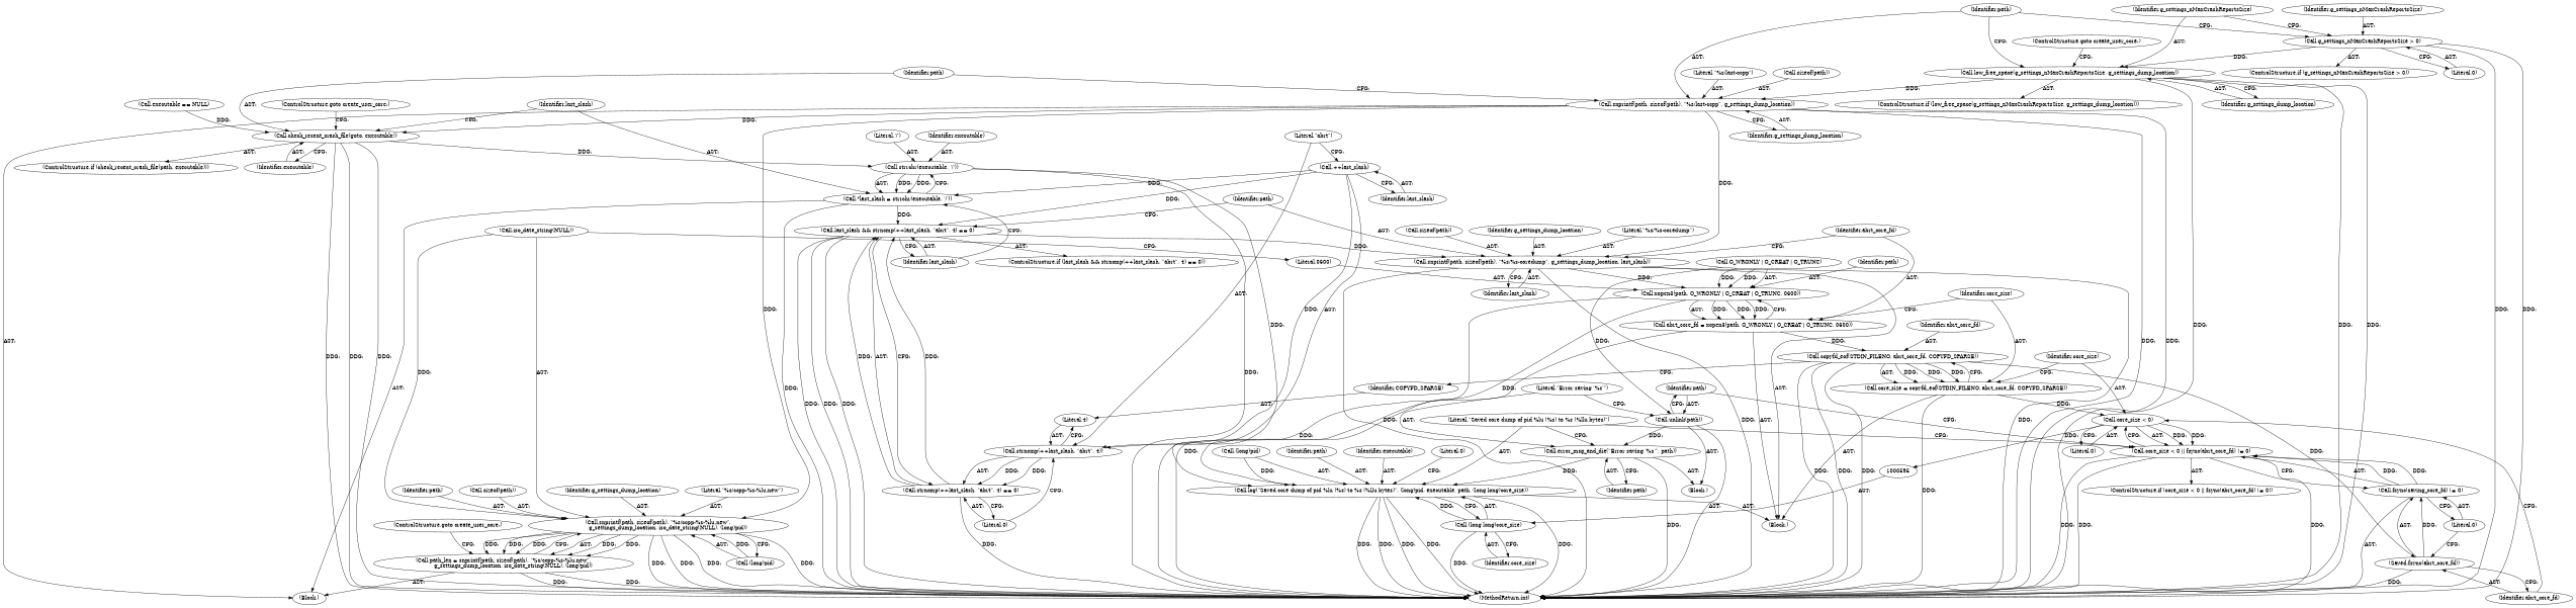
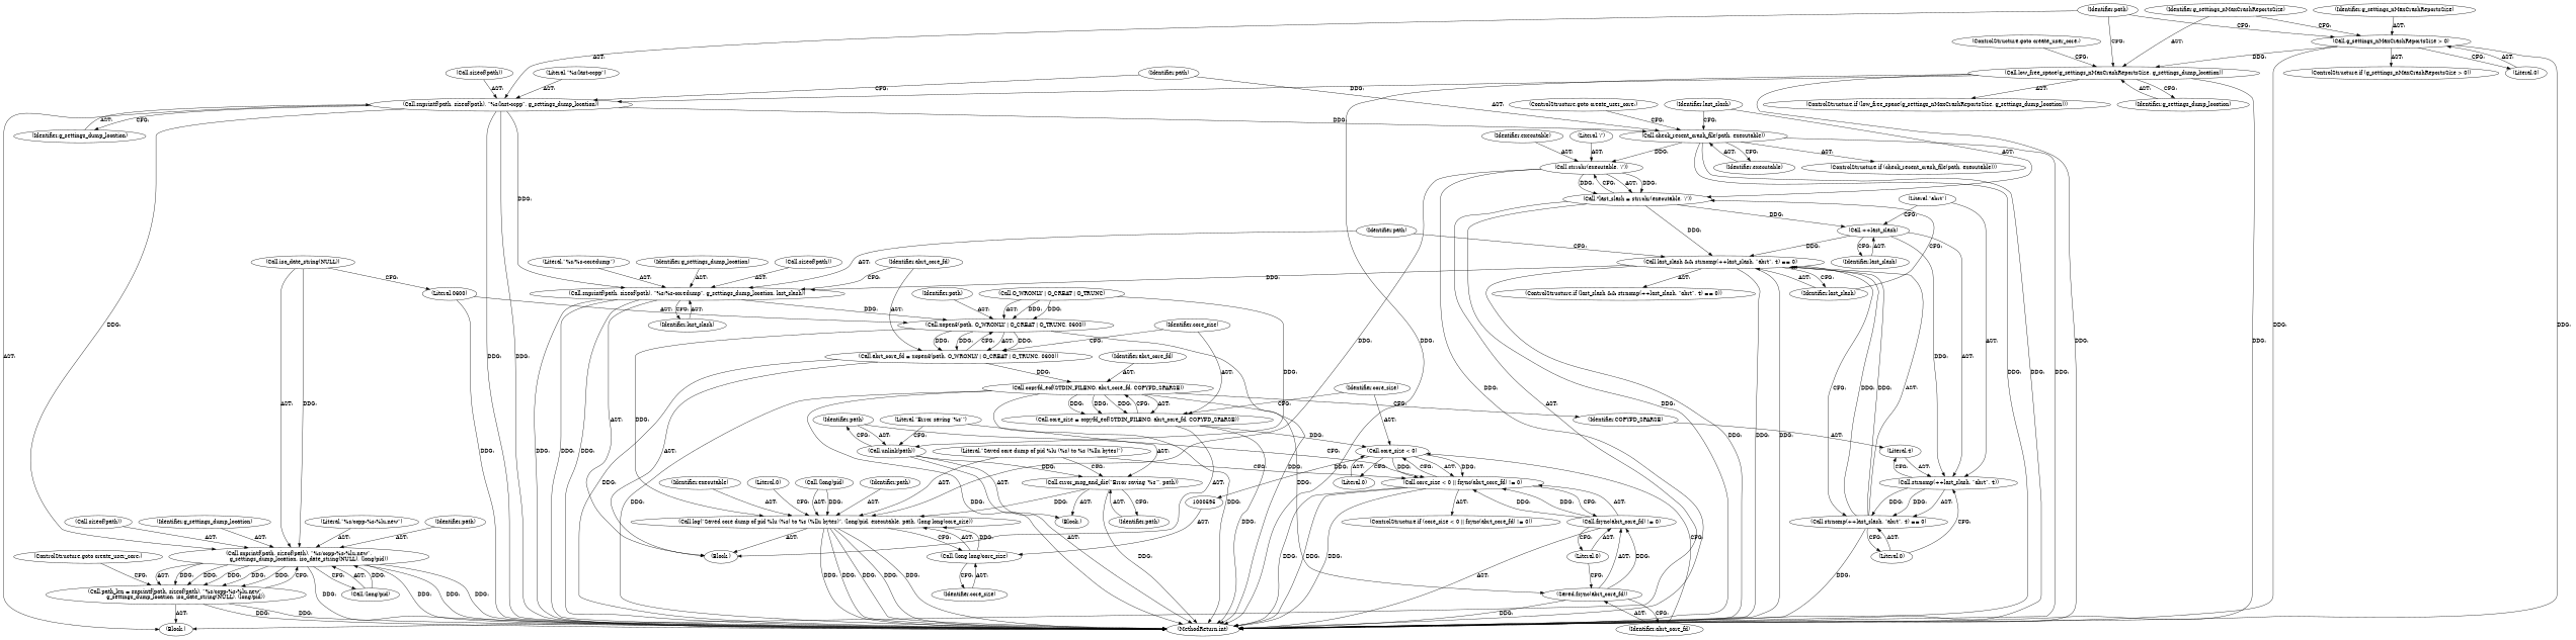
  digraph {
    n1 [label="(Call,low_free_space(g_settings_nMaxCrashReportsSize, g_settings_dump_location))"]
    n2 [label="(Call,snprintf(path, sizeof(path), \"%s/last-ccpp\", g_settings_dump_location))"]
    n3 [label="(ControlStructure,if (low_free_space(g_settings_nMaxCrashReportsSize, g_settings_dump_location)))"]
    n4 [label="(Identifier,g_settings_dump_location)"]
    n5 [label="(MethodReturn,int)"]
-   n6 [label="(Call,check_recent_crash_file(goto, executable))"]
+   n6 [label="(Call,check_recent_crash_file(path, executable))"]
    n7 [label="(Call,snprintf(path, sizeof(path), \"%s/%s-coredump\", g_settings_dump_location, last_slash))"]
    n8 [label="(Call,snprintf(path, sizeof(path), \"%s/ccpp-%s-%lu.new\",\n            g_settings_dump_location, iso_date_string(NULL), (long)pid))"]
    n9 [label="(Identifier,g_settings_dump_location)"]
    n10 [label="(Block,)"]
    n11 [label="(Call,g_settings_nMaxCrashReportsSize > 0)"]
    n12 [label="(ControlStructure,if (g_settings_nMaxCrashReportsSize > 0))"]
    n13 [label="(Literal,0)"]
    n14 [label="(Call,strrchr(executable, '/'))"]
    n15 [label="(ControlStructure,if (check_recent_crash_file(path, executable)))"]
    n16 [label="(Identifier,executable)"]
    n17 [label="(Call,xopen3(path, O_WRONLY | O_CREAT | O_TRUNC, 0600))"]
    n18 [label="(Block,)"]
    n19 [label="(Identifier,last_slash)"]
    n20 [label="(Call,path_len = snprintf(path, sizeof(path), \"%s/ccpp-%s-%lu.new\",\n            g_settings_dump_location, iso_date_string(NULL), (long)pid))"]
    n21 [label="(Call,(long)pid)"]
    n22 [label="(Call,*last_slash = strrchr(executable, '/'))"]
    n23 [label="(Call,log(\"Saved core dump of pid %lu (%s) to %s (%llu bytes)\", (long)pid, executable, path, (long long)core_size))"]
    n24 [label="(Call,last_slash && strncmp(++last_slash, \"abrt\", 4) == 0)"]
    n25 [label="(Call,++last_slash)"]
    n26 [label="(Call,(long long)core_size)"]
    n27 [label="(Literal,'/')"]
    n28 [label="(Call,strncmp(++last_slash, \"abrt\", 4) == 0)"]
    n29 [label="(Identifier,last_slash)"]
    n30 [label="(ControlStructure,if (last_slash && strncmp(++last_slash, \"abrt\", 4) == 0))"]
    n31 [label="(Call,strncmp(++last_slash, \"abrt\", 4))"]
    n32 [label="(Identifier,last_slash)"]
    n33 [label="(Literal,0)"]
    n34 [label="(Call,abrt_core_fd = xopen3(path, O_WRONLY | O_CREAT | O_TRUNC, 0600))"]
    n35 [label="(Call,copyfd_eof(STDIN_FILENO, abrt_core_fd, COPYFD_SPARSE))"]
    n36 [label="(Call,unlink(path))"]
    n37 [label="(Call,error_msg_and_die(\"Error saving '%s'\", path))"]
    n38 [label="(Identifier,path)"]
    n39 [label="(Block,)"]
    n40 [label="(Literal,0600)"]
    n41 [label="(Call,core_size = copyfd_eof(STDIN_FILENO, abrt_core_fd, COPYFD_SPARSE))"]
    n42 [label="(Saved,fsync(abrt_core_fd))"]
    n43 [label="(Identifier,COPYFD_SPARSE)"]
    n44 [label="(Call,core_size < 0)"]
-   n45 [label="(Call,fsync(saving_core_fd) != 0)"]
+   n45 [label="(Call,fsync(abrt_core_fd) != 0)"]
    n46 [label="(Identifier,abrt_core_fd)"]
    n47 [label="(Literal,4)"]
    n48 [label="(Call,core_size < 0 || fsync(abrt_core_fd) != 0)"]
    n49 [label="(Literal,0)"]
    1000595
    n51 [label="(ControlStructure,if (core_size < 0 || fsync(abrt_core_fd) != 0))"]
    n52 [label="(Identifier,core_size)"]
    n53 [label="(Literal,0)"]
    n54 [label="(Identifier,path)"]
    n55 [label="(Call,sizeof(path))"]
    n56 [label="(Identifier,last_slash)"]
    n57 [label="(Identifier,path)"]
    n58 [label="(Call,sizeof(path))"]
    n59 [label="(Literal,\"Error saving '%s'\")"]
    n60 [label="(ControlStructure,goto create_user_core;)"]
    n61 [label="(Identifier,executable)"]
    n62 [label="(Literal,\"%s/ccpp-%s-%lu.new\")"]
    n63 [label="(Call,O_WRONLY | O_CREAT | O_TRUNC)"]
    n64 [label="(Identifier,executable)"]
    n65 [label="(Identifier,path)"]
    n66 [label="(Identifier,path)"]
    n67 [label="(Identifier,abrt_core_fd)"]
    n68 [label="(Call,iso_date_string(NULL))"]
    n69 [label="(Identifier,path)"]
    n70 [label="(Literal,\"abrt\")"]
    n71 [label="(Identifier,g_settings_nMaxCrashReportsSize)"]
-   n72 [label="(Call,executable == NULL)"]
    n73 [label="(ControlStructure,goto create_user_core;)"]
    n74 [label="(Identifier,g_settings_nMaxCrashReportsSize)"]
    n75 [label="(Literal,\"Saved core dump of pid %lu (%s) to %s (%llu bytes)\")"]
    n76 [label="(Call,sizeof(path))"]
    n77 [label="(Identifier,g_settings_dump_location)"]
    n78 [label="(Literal,0)"]
    n79 [label="(Identifier,abrt_core_fd)"]
    n80 [label="(Literal,\"%s/last-ccpp\")"]
    n81 [label="(Identifier,g_settings_dump_location)"]
    n82 [label="(Literal,\"%s/%s-coredump\")"]
    n83 [label="(Identifier,core_size)"]
    n84 [label="(Call,(long)pid)"]
    n85 [label="(Identifier,path)"]
    n86 [label="(ControlStructure,goto create_user_core;)"]
    n87 [label="(Identifier,path)"]
    n88 [label="(Identifier,core_size)"]
    n1 -> n2 [label="DDG: "]
    n1 -> n3 [label="AST: "]
    n1 -> n4 [label="CFG: "]
    n1 -> n5 [label="DDG: "]
    n1 -> n5 [label="DDG: "]
    n1 -> n5 [label="DDG: "]
    n2 -> n5 [label="DDG: "]
    n2 -> n5 [label="DDG: "]
    n2 -> n6 [label="DDG: "]
    n2 -> n7 [label="DDG: "]
    n2 -> n8 [label="DDG: "]
    n2 -> n9 [label="CFG: "]
    n2 -> n10 [label="AST: "]
    n4 -> n1 [label="AST: "]
    n6 -> n5 [label="DDG: "]
    n6 -> n5 [label="DDG: "]
    n6 -> n5 [label="DDG: "]
    n6 -> n14 [label="DDG: "]
    n6 -> n15 [label="AST: "]
    n6 -> n16 [label="CFG: "]
    n7 -> n5 [label="DDG: "]
    n7 -> n5 [label="DDG: "]
    n7 -> n5 [label="DDG: "]
    n7 -> n17 [label="DDG: "]
    n7 -> n18 [label="AST: "]
    n7 -> n19 [label="CFG: "]
    n8 -> n5 [label="DDG: "]
    n8 -> n5 [label="DDG: "]
    n8 -> n5 [label="DDG: "]
    n8 -> n5 [label="DDG: "]
    n8 -> n20 [label="AST: "]
    n8 -> n20 [label="DDG: "]
    n8 -> n20 [label="DDG: "]
    n8 -> n20 [label="DDG: "]
    n8 -> n20 [label="DDG: "]
    n8 -> n20 [label="DDG: "]
    n8 -> n21 [label="CFG: "]
    n9 -> n2 [label="AST: "]
    n11 -> n1 [label="DDG: "]
    n11 -> n5 [label="DDG: "]
    n11 -> n5 [label="DDG: "]
    n11 -> n12 [label="AST: "]
    n11 -> n13 [label="CFG: "]
    n13 -> n11 [label="AST: "]
    n14 -> n5 [label="DDG: "]
    n14 -> n22 [label="AST: "]
    n14 -> n22 [label="DDG: "]
    n14 -> n22 [label="DDG: "]
    n14 -> n23 [label="DDG: "]
    n16 -> n6 [label="AST: "]
    n17 -> n5 [label="DDG: "]
    n17 -> n23 [label="DDG: "]
    n17 -> n34 [label="AST: "]
    n17 -> n34 [label="DDG: "]
    n17 -> n34 [label="DDG: "]
    n17 -> n34 [label="DDG: "]
    n19 -> n7 [label="AST: "]
    n20 -> n5 [label="DDG: "]
    n20 -> n5 [label="DDG: "]
    n20 -> n8 [label="CFG: "]
    n20 -> n10 [label="AST: "]
    n21 -> n8 [label="AST: "]
    n21 -> n8 [label="DDG: "]
    n22 -> n5 [label="DDG: "]
    n22 -> n10 [label="AST: "]
    n22 -> n14 [label="CFG: "]
    n22 -> n24 [label="DDG: "]
-   n25 -> n22 [label="DDG: "]
+   n22 -> n25 [label="DDG: "]
    n23 -> n5 [label="DDG: "]
    n23 -> n5 [label="DDG: "]
    n23 -> n5 [label="DDG: "]
    n23 -> n5 [label="DDG: "]
    n23 -> n5 [label="DDG: "]
    n23 -> n18 [label="AST: "]
    n23 -> n26 [label="CFG: "]
    n24 -> n5 [label="DDG: "]
    n24 -> n5 [label="DDG: "]
    n24 -> n5 [label="DDG: "]
    n24 -> n7 [label="DDG: "]
    n24 -> n28 [label="CFG: "]
    n24 -> n29 [label="CFG: "]
    n24 -> n30 [label="AST: "]
    n25 -> n24 [label="DDG: "]
    n25 -> n31 [label="AST: "]
    n25 -> n31 [label="DDG: "]
    n25 -> n32 [label="CFG: "]
-   n26 -> n5 [label="DDG: "]
+   n40 -> n5 [label="DDG: "]
    n26 -> n23 [label="AST: "]
    n26 -> n23 [label="DDG: "]
    n26 -> n52 [label="CFG: "]
    n27 -> n14 [label="AST: "]
    n28 -> n5 [label="DDG: "]
    n28 -> n24 [label="AST: "]
    n28 -> n24 [label="DDG: "]
    n28 -> n24 [label="DDG: "]
    n28 -> n33 [label="CFG: "]
    n29 -> n22 [label="CFG: "]
    n29 -> n24 [label="AST: "]
    n31 -> n28 [label="AST: "]
    n31 -> n28 [label="DDG: "]
    n31 -> n28 [label="DDG: "]
    n31 -> n47 [label="CFG: "]
    n32 -> n25 [label="AST: "]
    n33 -> n28 [label="AST: "]
    n33 -> n31 [label="CFG: "]
    n34 -> n5 [label="DDG: "]
    n34 -> n17 [label="CFG: "]
    n34 -> n18 [label="AST: "]
    n34 -> n35 [label="DDG: "]
    n35 -> n5 [label="DDG: "]
    n35 -> n5 [label="DDG: "]
    n35 -> n5 [label="DDG: "]
    n35 -> n41 [label="AST: "]
    n35 -> n41 [label="DDG: "]
    n35 -> n41 [label="DDG: "]
    n35 -> n41 [label="DDG: "]
    n35 -> n42 [label="DDG: "]
    n35 -> n43 [label="CFG: "]
    n36 -> n5 [label="AST: "]
    n36 -> n37 [label="DDG: "]
    n36 -> n38 [label="CFG: "]
    n36 -> n39 [label="AST: "]
    n37 -> n5 [label="DDG: "]
    n37 -> n23 [label="DDG: "]
    n37 -> n39 [label="AST: "]
    n37 -> n54 [label="CFG: "]
    n38 -> n36 [label="AST: "]
    n38 -> n48 [label="CFG: "]
    n40 -> n17 [label="AST: "]
    n41 -> n5 [label="DDG: "]
    n41 -> n18 [label="AST: "]
    n41 -> n35 [label="CFG: "]
    n41 -> n44 [label="DDG: "]
    n42 -> n5 [label="DDG: "]
    n42 -> n45 [label="AST: "]
    n42 -> n45 [label="DDG: "]
    n42 -> n46 [label="CFG: "]
    n43 -> n47 [label="AST: "]
    n44 -> n48 [label="AST: "]
    n44 -> n48 [label="DDG: "]
    n44 -> n48 [label="DDG: "]
    n44 -> n49 [label="CFG: "]
    n44 -> 1000595 [label="DDG: "]
    n45 -> n5 [label="AST: "]
    n45 -> n48 [label="AST: "]
    n45 -> n48 [label="DDG: "]
    n45 -> n48 [label="DDG: "]
    n45 -> n53 [label="CFG: "]
    n46 -> n42 [label="AST: "]
    n46 -> n44 [label="CFG: "]
    n47 -> n31 [label="AST: "]
    n48 -> n5 [label="DDG: "]
    n48 -> n5 [label="DDG: "]
    n48 -> n5 [label="DDG: "]
    n48 -> n44 [label="CFG: "]
    n48 -> n45 [label="CFG: "]
    n48 -> n51 [label="AST: "]
    n49 -> n44 [label="AST: "]
    1000595 -> n26 [label="AST: "]
    n52 -> n26 [label="AST: "]
    n53 -> n42 [label="CFG: "]
    n53 -> n45 [label="AST: "]
    n54 -> n37 [label="AST: "]
    n55 -> n7 [label="AST: "]
    n56 -> n6 [label="CFG: "]
    n56 -> n22 [label="AST: "]
    n57 -> n1 [label="CFG: "]
    n57 -> n2 [label="AST: "]
    n57 -> n11 [label="CFG: "]
    n58 -> n2 [label="AST: "]
    n59 -> n36 [label="CFG: "]
    n59 -> n37 [label="AST: "]
    n60 -> n6 [label="CFG: "]
    n61 -> n23 [label="AST: "]
    n62 -> n8 [label="AST: "]
    n63 -> n17 [label="AST: "]
    n63 -> n17 [label="DDG: "]
    n63 -> n17 [label="DDG: "]
    n63 -> n36 [label="DDG: "]
    n64 -> n14 [label="AST: "]
    n65 -> n8 [label="AST: "]
    n66 -> n2 [label="CFG: "]
    n66 -> n6 [label="AST: "]
    n67 -> n35 [label="AST: "]
    n68 -> n8 [label="AST: "]
    n68 -> n8 [label="DDG: "]
    n68 -> n40 [label="CFG: "]
    n69 -> n7 [label="AST: "]
    n69 -> n24 [label="CFG: "]
    n70 -> n25 [label="CFG: "]
    n70 -> n31 [label="AST: "]
    n71 -> n1 [label="AST: "]
    n71 -> n11 [label="CFG: "]
-   n72 -> n6 [label="DDG: "]
    n73 -> n20 [label="CFG: "]
    n74 -> n11 [label="AST: "]
    n75 -> n23 [label="AST: "]
    n75 -> n37 [label="CFG: "]
    n75 -> n48 [label="CFG: "]
    n76 -> n8 [label="AST: "]
    n77 -> n7 [label="AST: "]
    n78 -> n23 [label="CFG: "]
    n79 -> n7 [label="CFG: "]
    n79 -> n34 [label="AST: "]
    n80 -> n2 [label="AST: "]
    n81 -> n8 [label="AST: "]
    n82 -> n7 [label="AST: "]
    n83 -> n41 [label="CFG: "]
    n83 -> n44 [label="AST: "]
    n84 -> n23 [label="AST: "]
    n84 -> n23 [label="DDG: "]
    n85 -> n17 [label="AST: "]
    n86 -> n1 [label="CFG: "]
    n87 -> n23 [label="AST: "]
    n88 -> n34 [label="CFG: "]
    n88 -> n41 [label="AST: "]
  }
